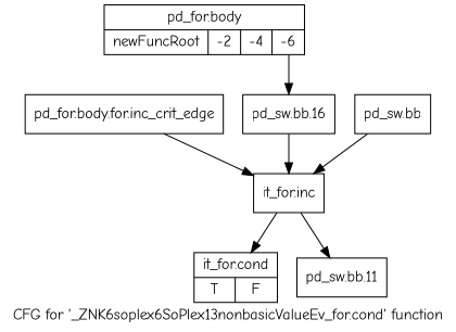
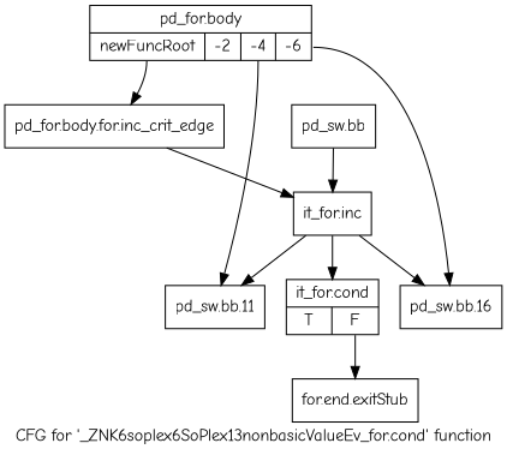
  digraph {
    fontname="Comic Neue"
    label="CFG for '_ZNK6soplex6SoPlex13nonbasicValueEv_for.cond' function"
    node [fontname="Comic Neue" shape=record]
    edge [fontname="Comic Neue"]
    n1 [label="{it_for.cond|{<s0>T|<s1>F}}"]
+   n2 [label="{for.end.exitStub}"]
    n3 [label="{pd_for.body|{<s0>newFuncRoot|<s1>-2|<s2>-4|<s3>-6}}"]
    n4 [label="{pd_for.body.for.inc_crit_edge}"]
    n5 [label="{pd_sw.bb.11}"]
    n6 [label="{pd_sw.bb.16}"]
    n7 [label="{it_for.inc}"]
    n8 [label="{pd_sw.bb}"]
+   n1 -> n2 [tailport=s1]
+   n3 -> n4 [tailport=s0]
+   n3 -> n5 [tailport=s2]
    n3 -> n6 [tailport=s3]
    n4 -> n7
-   n6 -> n7
+   n7 -> n6
    n7 -> n1
    n7 -> n5
    n8 -> n7
  }
